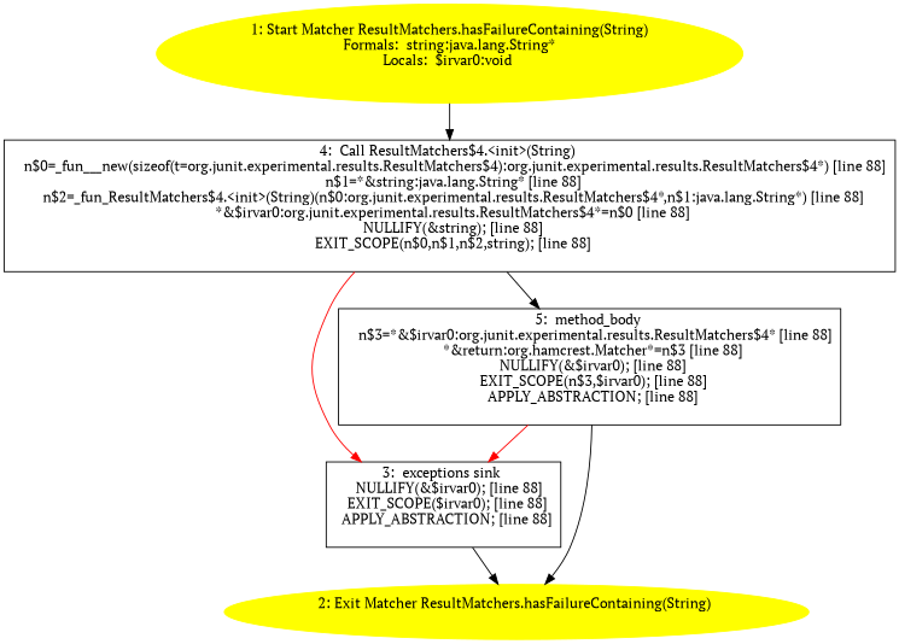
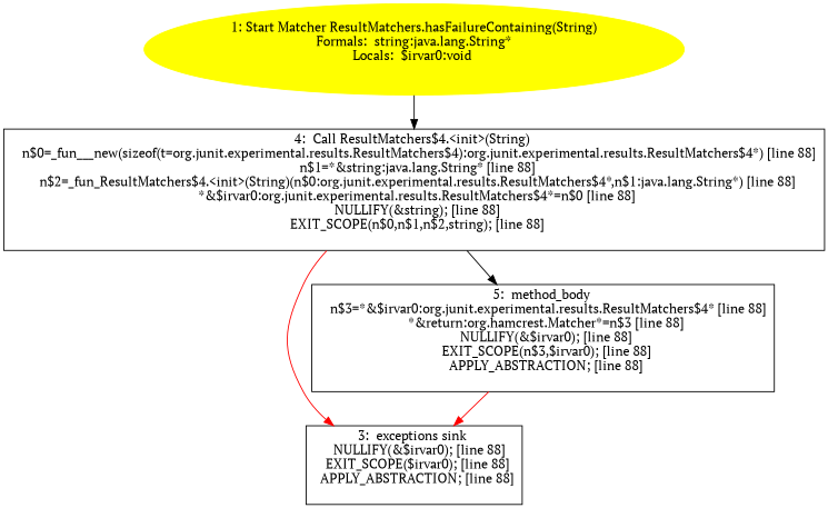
  digraph {
    fontname="PT Serif"
    node [fontname="PT Serif" shape=box]
    edge [fontname="PT Serif"]
    n1 [color=yellow label="1: Start Matcher ResultMatchers.hasFailureContaining(String)\nFormals:  string:java.lang.String*\nLocals:  $irvar0:void \n  " style=filled shape=""]
    n2 [label="4:  Call ResultMatchers$4.<init>(String) \n   n$0=_fun___new(sizeof(t=org.junit.experimental.results.ResultMatchers$4):org.junit.experimental.results.ResultMatchers$4*) [line 88]\n  n$1=*&string:java.lang.String* [line 88]\n  n$2=_fun_ResultMatchers$4.<init>(String)(n$0:org.junit.experimental.results.ResultMatchers$4*,n$1:java.lang.String*) [line 88]\n  *&$irvar0:org.junit.experimental.results.ResultMatchers$4*=n$0 [line 88]\n  NULLIFY(&string); [line 88]\n  EXIT_SCOPE(n$0,n$1,n$2,string); [line 88]\n "]
    n3 [label="3:  exceptions sink \n   NULLIFY(&$irvar0); [line 88]\n  EXIT_SCOPE($irvar0); [line 88]\n  APPLY_ABSTRACTION; [line 88]\n "]
    n4 [label="5:  method_body \n   n$3=*&$irvar0:org.junit.experimental.results.ResultMatchers$4* [line 88]\n  *&return:org.hamcrest.Matcher*=n$3 [line 88]\n  NULLIFY(&$irvar0); [line 88]\n  EXIT_SCOPE(n$3,$irvar0); [line 88]\n  APPLY_ABSTRACTION; [line 88]\n "]
-   n5 [color=yellow label="2: Exit Matcher ResultMatchers.hasFailureContaining(String) \n  " style=filled shape=""]
    n1 -> n2
    n2 -> n3 [color=red]
    n2 -> n4
-   n3 -> n5
    n4 -> n3 [color=red]
-   n4 -> n5
  }
